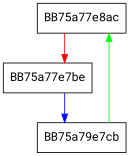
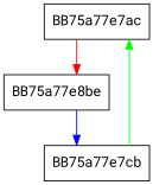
  digraph {
    fontname="Roboto Mono"
    splines=ortho
    node [fontname="Roboto Mono" shape=box]
    edge [fontname="Roboto Mono"]
-   BB75a77e7ac [label=BB75a77e8ac]
-   BB75a77e7be
-   BB75a77e7cb [label=BB75a79e7cb]
+   BB75a77e7ac
+   BB75a77e7be [label=BB75a77e8be]
+   BB75a77e7cb
    BB75a77e7ac -> BB75a77e7be [color=red]
    BB75a77e7be -> BB75a77e7cb [color=blue]
    BB75a77e7cb -> BB75a77e7ac [color=green]
  }
